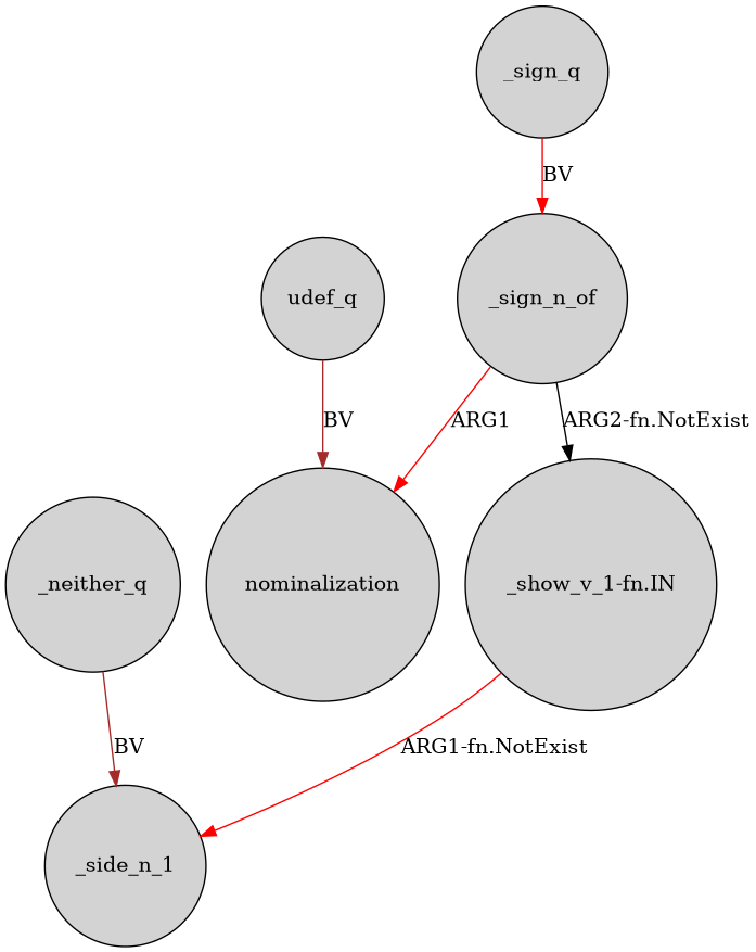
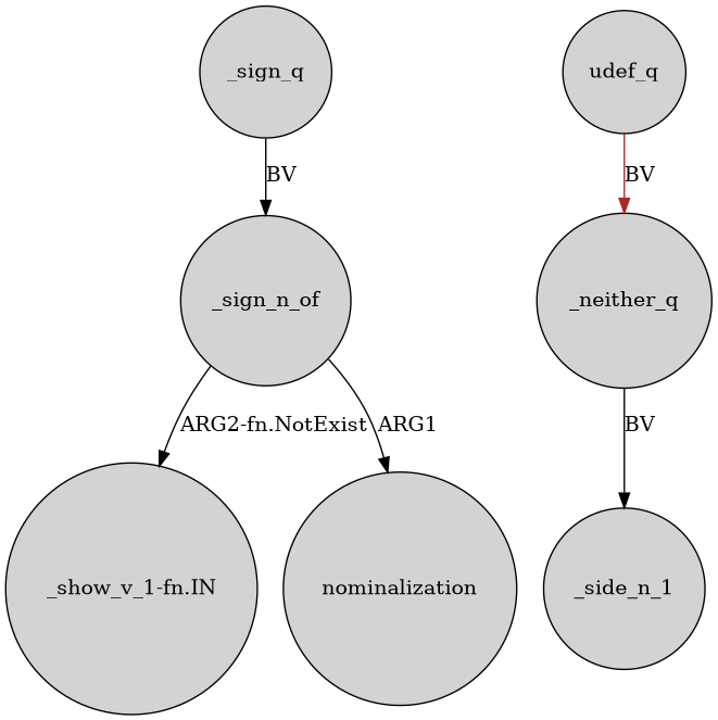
  digraph {
    node [shape=circle style=filled]
    edge [color=red]
    "_show_v_1-fn.IN"
    _side_n_1
    _sign_n_of
    nominalization
    n5 [label=_sign_q]
    udef_q
    _neither_q
-   "_show_v_1-fn.IN" -> _side_n_1 [label="ARG1-fn.NotExist"]
    _sign_n_of -> "_show_v_1-fn.IN" [color=black label="ARG2-fn.NotExist"]
-   _sign_n_of -> nominalization [label=ARG1]
-   n5 -> _sign_n_of [label=BV]
-   udef_q -> nominalization [color=brown label=BV]
-   _neither_q -> _side_n_1 [color=brown label=BV]
+   _sign_n_of -> nominalization [color=black label=ARG1]
+   n5 -> _sign_n_of [color=black label=BV]
+   udef_q -> _neither_q [color=brown label=BV]
+   _neither_q -> _side_n_1 [color=black label=BV]
  }
